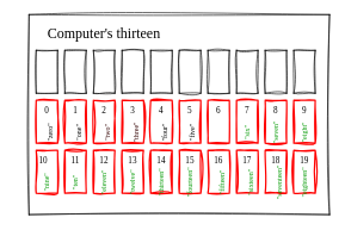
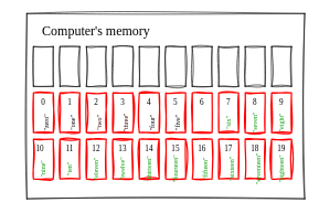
  <mxCell id="0" />
  <mxCell id="1" parent="0" />
  <mxCell id="2" value="" style="rounded=0;whiteSpace=wrap;html=1;sketch=1;hachureGap=4;jiggle=2;curveFitting=1;fontFamily=Architects Daughter;fontSource=https%3A%2F%2Ffonts.googleapis.com%2Fcss%3Ffamily%3DArchitects%2BDaughter;fontSize=20;" parent="1" vertex="1"><mxGeometry x="40" y="20" width="420" height="280" as="geometry" /></mxCell>
- <mxCell id="3" value="Computer's thirteen" style="text;html=1;strokeColor=none;fillColor=none;align=center;verticalAlign=middle;whiteSpace=wrap;rounded=0;fontSize=20;fontFamily=Architects Daughter;" parent="1" vertex="1"><mxGeometry x="20" y="30" width="250" height="30" as="geometry" /></mxCell>
+ <mxCell id="3" value="Computer's memory" style="text;html=1;strokeColor=none;fillColor=none;align=center;verticalAlign=middle;whiteSpace=wrap;rounded=0;fontSize=20;fontFamily=Architects Daughter;" parent="1" vertex="1"><mxGeometry x="20" y="30" width="250" height="30" as="geometry" /></mxCell>
  <mxCell id="4" value="" style="rounded=0;whiteSpace=wrap;html=1;sketch=1;hachureGap=4;jiggle=2;curveFitting=1;fontFamily=Architects Daughter;fontSource=https%3A%2F%2Ffonts.googleapis.com%2Fcss%3Ffamily%3DArchitects%2BDaughter;fontSize=20;" parent="1" vertex="1"><mxGeometry x="50" y="70" width="30" height="60" as="geometry" /></mxCell>
  <mxCell id="5" value="" style="rounded=0;whiteSpace=wrap;html=1;sketch=1;hachureGap=4;jiggle=2;curveFitting=1;fontFamily=Architects Daughter;fontSource=https%3A%2F%2Ffonts.googleapis.com%2Fcss%3Ffamily%3DArchitects%2BDaughter;fontSize=20;" parent="1" vertex="1"><mxGeometry x="90" y="70" width="30" height="60" as="geometry" /></mxCell>
  <mxCell id="6" value="" style="rounded=0;whiteSpace=wrap;html=1;sketch=1;hachureGap=4;jiggle=2;curveFitting=1;fontFamily=Architects Daughter;fontSource=https%3A%2F%2Ffonts.googleapis.com%2Fcss%3Ffamily%3DArchitects%2BDaughter;fontSize=20;" parent="1" vertex="1"><mxGeometry x="130" y="70" width="30" height="60" as="geometry" /></mxCell>
  <mxCell id="7" value="" style="rounded=0;whiteSpace=wrap;html=1;sketch=1;hachureGap=4;jiggle=2;curveFitting=1;fontFamily=Architects Daughter;fontSource=https%3A%2F%2Ffonts.googleapis.com%2Fcss%3Ffamily%3DArchitects%2BDaughter;fontSize=20;" parent="1" vertex="1"><mxGeometry x="170" y="70" width="30" height="60" as="geometry" /></mxCell>
  <mxCell id="8" value="" style="rounded=0;whiteSpace=wrap;html=1;sketch=1;hachureGap=4;jiggle=2;curveFitting=1;fontFamily=Architects Daughter;fontSource=https%3A%2F%2Ffonts.googleapis.com%2Fcss%3Ffamily%3DArchitects%2BDaughter;fontSize=20;" parent="1" vertex="1"><mxGeometry x="210" y="70" width="30" height="60" as="geometry" /></mxCell>
  <mxCell id="9" value="" style="rounded=0;whiteSpace=wrap;html=1;sketch=1;hachureGap=4;jiggle=2;curveFitting=1;fontFamily=Architects Daughter;fontSource=https%3A%2F%2Ffonts.googleapis.com%2Fcss%3Ffamily%3DArchitects%2BDaughter;fontSize=20;" parent="1" vertex="1"><mxGeometry x="250" y="70" width="30" height="60" as="geometry" /></mxCell>
  <mxCell id="10" value="" style="rounded=0;whiteSpace=wrap;html=1;sketch=1;hachureGap=4;jiggle=2;curveFitting=1;fontFamily=Architects Daughter;fontSource=https%3A%2F%2Ffonts.googleapis.com%2Fcss%3Ffamily%3DArchitects%2BDaughter;fontSize=20;" parent="1" vertex="1"><mxGeometry x="290" y="70" width="30" height="60" as="geometry" /></mxCell>
  <mxCell id="11" value="" style="rounded=0;whiteSpace=wrap;html=1;sketch=1;hachureGap=4;jiggle=2;curveFitting=1;fontFamily=Architects Daughter;fontSource=https%3A%2F%2Ffonts.googleapis.com%2Fcss%3Ffamily%3DArchitects%2BDaughter;fontSize=20;" parent="1" vertex="1"><mxGeometry x="330" y="70" width="30" height="60" as="geometry" /></mxCell>
  <mxCell id="12" value="" style="rounded=0;whiteSpace=wrap;html=1;sketch=1;hachureGap=4;jiggle=2;curveFitting=1;fontFamily=Architects Daughter;fontSource=https%3A%2F%2Ffonts.googleapis.com%2Fcss%3Ffamily%3DArchitects%2BDaughter;fontSize=20;" parent="1" vertex="1"><mxGeometry x="370" y="70" width="30" height="60" as="geometry" /></mxCell>
  <mxCell id="13" value="" style="rounded=0;whiteSpace=wrap;html=1;sketch=1;hachureGap=4;jiggle=2;curveFitting=1;fontFamily=Architects Daughter;fontSource=https%3A%2F%2Ffonts.googleapis.com%2Fcss%3Ffamily%3DArchitects%2BDaughter;fontSize=20;" parent="1" vertex="1"><mxGeometry x="410" y="70" width="30" height="60" as="geometry" /></mxCell>
  <mxCell id="14" value="" style="rounded=0;whiteSpace=wrap;html=1;sketch=1;hachureGap=4;jiggle=2;curveFitting=1;fontFamily=Architects Daughter;fontSource=https%3A%2F%2Ffonts.googleapis.com%2Fcss%3Ffamily%3DArchitects%2BDaughter;fontSize=20;strokeWidth=2;strokeColor=#FF0000;" parent="1" vertex="1"><mxGeometry x="50" y="140" width="30" height="60" as="geometry" /></mxCell>
  <mxCell id="15" value="" style="rounded=0;whiteSpace=wrap;html=1;sketch=1;hachureGap=4;jiggle=2;curveFitting=1;fontFamily=Architects Daughter;fontSource=https%3A%2F%2Ffonts.googleapis.com%2Fcss%3Ffamily%3DArchitects%2BDaughter;fontSize=20;strokeWidth=2;strokeColor=#FF0000;" parent="1" vertex="1"><mxGeometry x="90" y="140" width="30" height="60" as="geometry" /></mxCell>
  <mxCell id="16" value="" style="rounded=0;whiteSpace=wrap;html=1;sketch=1;hachureGap=4;jiggle=2;curveFitting=1;fontFamily=Architects Daughter;fontSource=https%3A%2F%2Ffonts.googleapis.com%2Fcss%3Ffamily%3DArchitects%2BDaughter;fontSize=20;strokeWidth=2;strokeColor=#FF0000;" parent="1" vertex="1"><mxGeometry x="130" y="140" width="30" height="60" as="geometry" /></mxCell>
  <mxCell id="17" value="" style="rounded=0;whiteSpace=wrap;html=1;sketch=1;hachureGap=4;jiggle=2;curveFitting=1;fontFamily=Architects Daughter;fontSource=https%3A%2F%2Ffonts.googleapis.com%2Fcss%3Ffamily%3DArchitects%2BDaughter;fontSize=20;strokeWidth=2;strokeColor=#FF0000;" parent="1" vertex="1"><mxGeometry x="170" y="140" width="30" height="60" as="geometry" /></mxCell>
  <mxCell id="18" value="" style="rounded=0;whiteSpace=wrap;html=1;sketch=1;hachureGap=4;jiggle=2;curveFitting=1;fontFamily=Architects Daughter;fontSource=https%3A%2F%2Ffonts.googleapis.com%2Fcss%3Ffamily%3DArchitects%2BDaughter;fontSize=20;strokeWidth=2;strokeColor=#FF0000;" parent="1" vertex="1"><mxGeometry x="210" y="140" width="30" height="60" as="geometry" /></mxCell>
  <mxCell id="19" value="" style="rounded=0;whiteSpace=wrap;html=1;sketch=1;hachureGap=4;jiggle=2;curveFitting=1;fontFamily=Architects Daughter;fontSource=https%3A%2F%2Ffonts.googleapis.com%2Fcss%3Ffamily%3DArchitects%2BDaughter;fontSize=20;strokeWidth=2;strokeColor=#FF0000;" parent="1" vertex="1"><mxGeometry x="250" y="140" width="30" height="60" as="geometry" /></mxCell>
  <mxCell id="20" value="" style="rounded=0;whiteSpace=wrap;html=1;sketch=1;hachureGap=4;jiggle=2;curveFitting=1;fontFamily=Architects Daughter;fontSource=https%3A%2F%2Ffonts.googleapis.com%2Fcss%3Ffamily%3DArchitects%2BDaughter;fontSize=20;strokeWidth=2;strokeColor=#FF0000;" parent="1" vertex="1"><mxGeometry x="290" y="140" width="30" height="60" as="geometry" /></mxCell>
  <mxCell id="21" value="" style="rounded=0;whiteSpace=wrap;html=1;sketch=1;hachureGap=4;jiggle=2;curveFitting=1;fontFamily=Architects Daughter;fontSource=https%3A%2F%2Ffonts.googleapis.com%2Fcss%3Ffamily%3DArchitects%2BDaughter;fontSize=20;strokeWidth=2;strokeColor=#FF0000;" parent="1" vertex="1"><mxGeometry x="370" y="140" width="30" height="60" as="geometry" /></mxCell>
  <mxCell id="22" value="" style="rounded=0;whiteSpace=wrap;html=1;sketch=1;hachureGap=4;jiggle=2;curveFitting=1;fontFamily=Architects Daughter;fontSource=https%3A%2F%2Ffonts.googleapis.com%2Fcss%3Ffamily%3DArchitects%2BDaughter;fontSize=20;strokeWidth=2;strokeColor=#FF0000;" parent="1" vertex="1"><mxGeometry x="410" y="140" width="30" height="60" as="geometry" /></mxCell>
  <mxCell id="23" value="" style="rounded=0;whiteSpace=wrap;html=1;sketch=1;hachureGap=4;jiggle=2;curveFitting=1;fontFamily=Architects Daughter;fontSource=https%3A%2F%2Ffonts.googleapis.com%2Fcss%3Ffamily%3DArchitects%2BDaughter;fontSize=20;strokeWidth=2;strokeColor=#FF0000;" parent="1" vertex="1"><mxGeometry x="330" y="140" width="30" height="60" as="geometry" /></mxCell>
  <mxCell id="24" value="&lt;font style=&quot;font-size: 10px;&quot;&gt;&quot;zero&quot;&lt;/font&gt;" style="text;html=1;strokeColor=none;fillColor=none;align=center;verticalAlign=middle;whiteSpace=wrap;rounded=0;fontSize=20;fontFamily=Architects Daughter;rotation=-90;" parent="1" vertex="1"><mxGeometry x="45" y="170" width="40" height="30" as="geometry" /></mxCell>
  <mxCell id="25" value="&lt;font style=&quot;font-size: 10px;&quot;&gt;&quot;one&quot;&lt;/font&gt;" style="text;html=1;strokeColor=none;fillColor=none;align=center;verticalAlign=middle;whiteSpace=wrap;rounded=0;fontSize=20;fontFamily=Architects Daughter;rotation=-90;" parent="1" vertex="1"><mxGeometry x="85" y="170" width="40" height="30" as="geometry" /></mxCell>
  <mxCell id="26" value="&lt;font color=&quot;#330000&quot; style=&quot;font-size: 10px;&quot;&gt;&quot;two&quot;&lt;/font&gt;" style="text;html=1;strokeColor=none;fillColor=none;align=center;verticalAlign=middle;whiteSpace=wrap;rounded=0;fontSize=20;fontFamily=Architects Daughter;rotation=-90;" parent="1" vertex="1"><mxGeometry x="125" y="170" width="40" height="30" as="geometry" /></mxCell>
  <mxCell id="27" value="&lt;font color=&quot;#330000&quot; style=&quot;font-size: 10px;&quot;&gt;&quot;three&quot;&lt;/font&gt;" style="text;html=1;strokeColor=none;fillColor=none;align=center;verticalAlign=middle;whiteSpace=wrap;rounded=0;fontSize=20;fontFamily=Architects Daughter;rotation=-90;" parent="1" vertex="1"><mxGeometry x="165" y="170" width="40" height="30" as="geometry" /></mxCell>
  <mxCell id="28" value="&lt;font style=&quot;&quot;&gt;&lt;font style=&quot;font-size: 10px;&quot;&gt;&quot;four&quot;&lt;/font&gt;&lt;br&gt;&lt;/font&gt;" style="text;html=1;strokeColor=none;fillColor=none;align=center;verticalAlign=middle;whiteSpace=wrap;rounded=0;fontSize=20;fontFamily=Architects Daughter;rotation=-90;" parent="1" vertex="1"><mxGeometry x="205" y="170" width="40" height="30" as="geometry" /></mxCell>
  <mxCell id="29" value="&lt;font style=&quot;font-size: 10px;&quot;&gt;&quot;five&quot;&lt;/font&gt;" style="text;html=1;strokeColor=none;fillColor=none;align=center;verticalAlign=middle;whiteSpace=wrap;rounded=0;fontSize=20;fontFamily=Architects Daughter;rotation=-90;" parent="1" vertex="1"><mxGeometry x="244" y="170" width="40" height="30" as="geometry" /></mxCell>
  <mxCell id="30" value="&lt;font color=&quot;#009900&quot; style=&quot;font-size: 10px;&quot;&gt;&quot;six&quot;&lt;/font&gt;" style="text;html=1;strokeColor=none;fillColor=none;align=center;verticalAlign=middle;whiteSpace=wrap;rounded=0;fontSize=20;fontFamily=Architects Daughter;rotation=-90;" parent="1" vertex="1"><mxGeometry x="320" y="170" width="40" height="30" as="geometry" /></mxCell>
  <mxCell id="31" value="&lt;font color=&quot;#009900&quot; style=&quot;font-size: 10px;&quot;&gt;&quot;seven&quot;&lt;/font&gt;" style="text;html=1;strokeColor=none;fillColor=none;align=center;verticalAlign=middle;whiteSpace=wrap;rounded=0;fontSize=20;fontFamily=Architects Daughter;rotation=-90;" parent="1" vertex="1"><mxGeometry x="360" y="170" width="40" height="30" as="geometry" /></mxCell>
  <mxCell id="32" value="&lt;font color=&quot;#009900&quot; style=&quot;font-size: 10px;&quot;&gt;&quot;eight&quot;&lt;/font&gt;" style="text;html=1;strokeColor=none;fillColor=none;align=center;verticalAlign=middle;whiteSpace=wrap;rounded=0;fontSize=20;fontFamily=Architects Daughter;rotation=-90;" parent="1" vertex="1"><mxGeometry x="400" y="170" width="40" height="30" as="geometry" /></mxCell>
  <mxCell id="33" value="" style="rounded=0;whiteSpace=wrap;html=1;sketch=1;hachureGap=4;jiggle=2;curveFitting=1;fontFamily=Architects Daughter;fontSource=https%3A%2F%2Ffonts.googleapis.com%2Fcss%3Ffamily%3DArchitects%2BDaughter;fontSize=20;strokeWidth=2;strokeColor=#FF0000;" parent="1" vertex="1"><mxGeometry x="50" y="210" width="30" height="60" as="geometry" /></mxCell>
  <mxCell id="34" value="" style="rounded=0;whiteSpace=wrap;html=1;sketch=1;hachureGap=4;jiggle=2;curveFitting=1;fontFamily=Architects Daughter;fontSource=https%3A%2F%2Ffonts.googleapis.com%2Fcss%3Ffamily%3DArchitects%2BDaughter;fontSize=20;strokeWidth=2;strokeColor=#FF0000;" parent="1" vertex="1"><mxGeometry x="90" y="210" width="30" height="60" as="geometry" /></mxCell>
  <mxCell id="35" value="" style="rounded=0;whiteSpace=wrap;html=1;sketch=1;hachureGap=4;jiggle=2;curveFitting=1;fontFamily=Architects Daughter;fontSource=https%3A%2F%2Ffonts.googleapis.com%2Fcss%3Ffamily%3DArchitects%2BDaughter;fontSize=20;strokeWidth=2;strokeColor=#FF0000;" parent="1" vertex="1"><mxGeometry x="130" y="210" width="30" height="60" as="geometry" /></mxCell>
  <mxCell id="36" value="" style="rounded=0;whiteSpace=wrap;html=1;sketch=1;hachureGap=4;jiggle=2;curveFitting=1;fontFamily=Architects Daughter;fontSource=https%3A%2F%2Ffonts.googleapis.com%2Fcss%3Ffamily%3DArchitects%2BDaughter;fontSize=20;strokeWidth=2;strokeColor=#FF0000;" parent="1" vertex="1"><mxGeometry x="170" y="210" width="30" height="60" as="geometry" /></mxCell>
  <mxCell id="37" value="" style="rounded=0;whiteSpace=wrap;html=1;sketch=1;hachureGap=4;jiggle=2;curveFitting=1;fontFamily=Architects Daughter;fontSource=https%3A%2F%2Ffonts.googleapis.com%2Fcss%3Ffamily%3DArchitects%2BDaughter;fontSize=20;strokeWidth=2;strokeColor=#FF0000;" parent="1" vertex="1"><mxGeometry x="210" y="210" width="30" height="60" as="geometry" /></mxCell>
  <mxCell id="38" value="" style="rounded=0;whiteSpace=wrap;html=1;sketch=1;hachureGap=4;jiggle=2;curveFitting=1;fontFamily=Architects Daughter;fontSource=https%3A%2F%2Ffonts.googleapis.com%2Fcss%3Ffamily%3DArchitects%2BDaughter;fontSize=20;strokeWidth=2;strokeColor=#FF0000;" parent="1" vertex="1"><mxGeometry x="250" y="210" width="30" height="60" as="geometry" /></mxCell>
  <mxCell id="39" value="" style="rounded=0;whiteSpace=wrap;html=1;sketch=1;hachureGap=4;jiggle=2;curveFitting=1;fontFamily=Architects Daughter;fontSource=https%3A%2F%2Ffonts.googleapis.com%2Fcss%3Ffamily%3DArchitects%2BDaughter;fontSize=20;strokeWidth=2;strokeColor=#FF0000;" parent="1" vertex="1"><mxGeometry x="290" y="210" width="30" height="60" as="geometry" /></mxCell>
  <mxCell id="40" value="" style="rounded=0;whiteSpace=wrap;html=1;sketch=1;hachureGap=4;jiggle=2;curveFitting=1;fontFamily=Architects Daughter;fontSource=https%3A%2F%2Ffonts.googleapis.com%2Fcss%3Ffamily%3DArchitects%2BDaughter;fontSize=20;strokeWidth=2;strokeColor=#FF0000;" parent="1" vertex="1"><mxGeometry x="370" y="210" width="30" height="60" as="geometry" /></mxCell>
  <mxCell id="41" value="" style="rounded=0;whiteSpace=wrap;html=1;sketch=1;hachureGap=4;jiggle=2;curveFitting=1;fontFamily=Architects Daughter;fontSource=https%3A%2F%2Ffonts.googleapis.com%2Fcss%3Ffamily%3DArchitects%2BDaughter;fontSize=20;strokeWidth=2;strokeColor=#FF0000;" parent="1" vertex="1"><mxGeometry x="410" y="210" width="30" height="60" as="geometry" /></mxCell>
  <mxCell id="42" value="" style="rounded=0;whiteSpace=wrap;html=1;sketch=1;hachureGap=4;jiggle=2;curveFitting=1;fontFamily=Architects Daughter;fontSource=https%3A%2F%2Ffonts.googleapis.com%2Fcss%3Ffamily%3DArchitects%2BDaughter;fontSize=20;strokeWidth=2;strokeColor=#FF0000;" parent="1" vertex="1"><mxGeometry x="330" y="210" width="30" height="60" as="geometry" /></mxCell>
  <mxCell id="43" value="&lt;font color=&quot;#009900&quot; style=&quot;font-size: 10px;&quot;&gt;&quot;ten&quot;&lt;/font&gt;" style="text;html=1;strokeColor=none;fillColor=none;align=center;verticalAlign=middle;whiteSpace=wrap;rounded=0;fontSize=20;fontFamily=Architects Daughter;rotation=-90;" parent="1" vertex="1"><mxGeometry x="80" y="240" width="40" height="30" as="geometry" /></mxCell>
  <mxCell id="44" value="&lt;font color=&quot;#009900&quot; style=&quot;font-size: 10px;&quot;&gt;&quot;eleven&quot;&lt;/font&gt;" style="text;html=1;strokeColor=none;fillColor=none;align=center;verticalAlign=middle;whiteSpace=wrap;rounded=0;fontSize=20;fontFamily=Architects Daughter;rotation=-90;" parent="1" vertex="1"><mxGeometry x="120" y="240" width="40" height="30" as="geometry" /></mxCell>
  <mxCell id="45" value="&lt;font color=&quot;#009900&quot; style=&quot;font-size: 10px;&quot;&gt;&quot;twelve&quot;&lt;/font&gt;" style="text;html=1;strokeColor=none;fillColor=none;align=center;verticalAlign=middle;whiteSpace=wrap;rounded=0;fontSize=20;fontFamily=Architects Daughter;rotation=-90;" parent="1" vertex="1"><mxGeometry x="160" y="240" width="40" height="30" as="geometry" /></mxCell>
  <mxCell id="46" value="&lt;font color=&quot;#009900&quot; style=&quot;font-size: 10px;&quot;&gt;&quot;thirteen&quot;&lt;/font&gt;" style="text;html=1;strokeColor=none;fillColor=none;align=center;verticalAlign=middle;whiteSpace=wrap;rounded=0;fontSize=20;fontFamily=Architects Daughter;rotation=-90;" parent="1" vertex="1"><mxGeometry x="200" y="240" width="40" height="30" as="geometry" /></mxCell>
  <mxCell id="47" value="&lt;font color=&quot;#009900&quot; style=&quot;font-size: 10px;&quot;&gt;&quot;fourteen&quot;&lt;/font&gt;" style="text;html=1;strokeColor=none;fillColor=none;align=center;verticalAlign=middle;whiteSpace=wrap;rounded=0;fontSize=20;fontFamily=Architects Daughter;rotation=-90;" parent="1" vertex="1"><mxGeometry x="240" y="240" width="40" height="30" as="geometry" /></mxCell>
  <mxCell id="48" value="&lt;font color=&quot;#009900&quot; style=&quot;font-size: 10px;&quot;&gt;&quot;fifteen&quot;&lt;/font&gt;" style="text;html=1;strokeColor=none;fillColor=none;align=center;verticalAlign=middle;whiteSpace=wrap;rounded=0;fontSize=20;fontFamily=Architects Daughter;rotation=-90;" parent="1" vertex="1"><mxGeometry x="285" y="240" width="40" height="30" as="geometry" /></mxCell>
  <mxCell id="49" value="&lt;font color=&quot;#009900&quot; style=&quot;font-size: 10px;&quot;&gt;&quot;sixteen&quot;&lt;/font&gt;" style="text;html=1;strokeColor=none;fillColor=none;align=center;verticalAlign=middle;whiteSpace=wrap;rounded=0;fontSize=20;fontFamily=Architects Daughter;rotation=-90;" parent="1" vertex="1"><mxGeometry x="325" y="240" width="40" height="30" as="geometry" /></mxCell>
  <mxCell id="50" value="&lt;font color=&quot;#009900&quot; style=&quot;font-size: 10px;&quot;&gt;&quot;seventeen&quot;&lt;/font&gt;" style="text;html=1;strokeColor=none;fillColor=none;align=center;verticalAlign=middle;whiteSpace=wrap;rounded=0;fontSize=20;fontFamily=Architects Daughter;rotation=-90;" parent="1" vertex="1"><mxGeometry x="365" y="240" width="40" height="30" as="geometry" /></mxCell>
  <mxCell id="51" value="&lt;font color=&quot;#009900&quot; style=&quot;font-size: 10px;&quot;&gt;&quot;eighteen&quot;&lt;/font&gt;" style="text;html=1;strokeColor=none;fillColor=none;align=center;verticalAlign=middle;whiteSpace=wrap;rounded=0;fontSize=20;fontFamily=Architects Daughter;rotation=-90;" parent="1" vertex="1"><mxGeometry x="400" y="240" width="40" height="30" as="geometry" /></mxCell>
  <mxCell id="52" value="&lt;font style=&quot;font-size: 12px;&quot;&gt;0&lt;/font&gt;" style="text;html=1;strokeColor=none;fillColor=none;align=center;verticalAlign=middle;whiteSpace=wrap;rounded=0;fontSize=20;fontFamily=Architects Daughter;rotation=0;" parent="1" vertex="1"><mxGeometry x="50" y="140" width="30" height="20" as="geometry" /></mxCell>
  <mxCell id="53" value="&lt;font style=&quot;font-size: 12px;&quot;&gt;1&lt;/font&gt;" style="text;html=1;strokeColor=none;fillColor=none;align=center;verticalAlign=middle;whiteSpace=wrap;rounded=0;fontSize=20;fontFamily=Architects Daughter;rotation=0;" parent="1" vertex="1"><mxGeometry x="90" y="140" width="30" height="20" as="geometry" /></mxCell>
  <mxCell id="54" value="&lt;font style=&quot;font-size: 12px;&quot;&gt;2&lt;/font&gt;" style="text;html=1;strokeColor=none;fillColor=none;align=center;verticalAlign=middle;whiteSpace=wrap;rounded=0;fontSize=20;fontFamily=Architects Daughter;rotation=0;" parent="1" vertex="1"><mxGeometry x="130" y="140" width="30" height="20" as="geometry" /></mxCell>
  <mxCell id="55" value="&lt;font style=&quot;font-size: 12px;&quot;&gt;3&lt;/font&gt;" style="text;html=1;strokeColor=none;fillColor=none;align=center;verticalAlign=middle;whiteSpace=wrap;rounded=0;fontSize=20;fontFamily=Architects Daughter;rotation=0;" parent="1" vertex="1"><mxGeometry x="170" y="140" width="30" height="20" as="geometry" /></mxCell>
  <mxCell id="56" value="&lt;font style=&quot;font-size: 12px;&quot;&gt;4&lt;/font&gt;" style="text;html=1;strokeColor=none;fillColor=none;align=center;verticalAlign=middle;whiteSpace=wrap;rounded=0;fontSize=20;fontFamily=Architects Daughter;rotation=0;" parent="1" vertex="1"><mxGeometry x="210" y="140" width="30" height="20" as="geometry" /></mxCell>
  <mxCell id="57" value="&lt;font style=&quot;font-size: 12px;&quot;&gt;5&lt;/font&gt;" style="text;html=1;strokeColor=none;fillColor=none;align=center;verticalAlign=middle;whiteSpace=wrap;rounded=0;fontSize=20;fontFamily=Architects Daughter;rotation=0;" parent="1" vertex="1"><mxGeometry x="250" y="140" width="30" height="20" as="geometry" /></mxCell>
  <mxCell id="58" value="&lt;font style=&quot;font-size: 12px;&quot;&gt;6&lt;/font&gt;" style="text;html=1;strokeColor=none;fillColor=none;align=center;verticalAlign=middle;whiteSpace=wrap;rounded=0;fontSize=20;fontFamily=Architects Daughter;rotation=0;" parent="1" vertex="1"><mxGeometry x="290" y="140" width="30" height="20" as="geometry" /></mxCell>
  <mxCell id="59" value="&lt;font style=&quot;font-size: 12px;&quot;&gt;7&lt;/font&gt;" style="text;html=1;strokeColor=none;fillColor=none;align=center;verticalAlign=middle;whiteSpace=wrap;rounded=0;fontSize=20;fontFamily=Architects Daughter;rotation=0;" parent="1" vertex="1"><mxGeometry x="330" y="140" width="30" height="20" as="geometry" /></mxCell>
  <mxCell id="60" value="&lt;font style=&quot;font-size: 12px;&quot;&gt;8&lt;/font&gt;" style="text;html=1;strokeColor=none;fillColor=none;align=center;verticalAlign=middle;whiteSpace=wrap;rounded=0;fontSize=20;fontFamily=Architects Daughter;rotation=0;" parent="1" vertex="1"><mxGeometry x="370" y="140" width="30" height="20" as="geometry" /></mxCell>
  <mxCell id="61" value="&lt;font style=&quot;font-size: 12px;&quot;&gt;9&lt;/font&gt;" style="text;html=1;strokeColor=none;fillColor=none;align=center;verticalAlign=middle;whiteSpace=wrap;rounded=0;fontSize=20;fontFamily=Architects Daughter;rotation=0;" parent="1" vertex="1"><mxGeometry x="410" y="140" width="30" height="20" as="geometry" /></mxCell>
  <mxCell id="62" value="&lt;font style=&quot;font-size: 12px;&quot;&gt;10&lt;/font&gt;" style="text;html=1;strokeColor=none;fillColor=none;align=center;verticalAlign=middle;whiteSpace=wrap;rounded=0;fontSize=20;fontFamily=Architects Daughter;rotation=0;" parent="1" vertex="1"><mxGeometry x="45" y="210" width="30" height="20" as="geometry" /></mxCell>
  <mxCell id="63" value="&lt;font style=&quot;font-size: 12px;&quot;&gt;11&lt;/font&gt;" style="text;html=1;strokeColor=none;fillColor=none;align=center;verticalAlign=middle;whiteSpace=wrap;rounded=0;fontSize=20;fontFamily=Architects Daughter;rotation=0;" parent="1" vertex="1"><mxGeometry x="90" y="210" width="30" height="20" as="geometry" /></mxCell>
  <mxCell id="64" value="&lt;font style=&quot;font-size: 12px;&quot;&gt;12&lt;/font&gt;" style="text;html=1;strokeColor=none;fillColor=none;align=center;verticalAlign=middle;whiteSpace=wrap;rounded=0;fontSize=20;fontFamily=Architects Daughter;rotation=0;" parent="1" vertex="1"><mxGeometry x="130" y="210" width="30" height="20" as="geometry" /></mxCell>
  <mxCell id="65" value="&lt;font style=&quot;font-size: 12px;&quot;&gt;13&lt;/font&gt;" style="text;html=1;strokeColor=none;fillColor=none;align=center;verticalAlign=middle;whiteSpace=wrap;rounded=0;fontSize=20;fontFamily=Architects Daughter;rotation=0;" parent="1" vertex="1"><mxGeometry x="170" y="210" width="30" height="20" as="geometry" /></mxCell>
  <mxCell id="66" value="&lt;font style=&quot;font-size: 12px;&quot;&gt;14&lt;/font&gt;" style="text;html=1;strokeColor=none;fillColor=none;align=center;verticalAlign=middle;whiteSpace=wrap;rounded=0;fontSize=20;fontFamily=Architects Daughter;rotation=0;" parent="1" vertex="1"><mxGeometry x="210" y="210" width="30" height="20" as="geometry" /></mxCell>
  <mxCell id="67" value="&lt;font style=&quot;font-size: 12px;&quot;&gt;15&lt;/font&gt;" style="text;html=1;strokeColor=none;fillColor=none;align=center;verticalAlign=middle;whiteSpace=wrap;rounded=0;fontSize=20;fontFamily=Architects Daughter;rotation=0;" parent="1" vertex="1"><mxGeometry x="250" y="210" width="30" height="20" as="geometry" /></mxCell>
  <mxCell id="68" value="&lt;font style=&quot;font-size: 12px;&quot;&gt;16&lt;/font&gt;" style="text;html=1;strokeColor=none;fillColor=none;align=center;verticalAlign=middle;whiteSpace=wrap;rounded=0;fontSize=20;fontFamily=Architects Daughter;rotation=0;" parent="1" vertex="1"><mxGeometry x="290" y="210" width="30" height="20" as="geometry" /></mxCell>
  <mxCell id="69" value="&lt;font style=&quot;font-size: 12px;&quot;&gt;17&lt;/font&gt;" style="text;html=1;strokeColor=none;fillColor=none;align=center;verticalAlign=middle;whiteSpace=wrap;rounded=0;fontSize=20;fontFamily=Architects Daughter;rotation=0;" parent="1" vertex="1"><mxGeometry x="330" y="210" width="30" height="20" as="geometry" /></mxCell>
  <mxCell id="70" value="&lt;font style=&quot;font-size: 12px;&quot;&gt;18&lt;/font&gt;" style="text;html=1;strokeColor=none;fillColor=none;align=center;verticalAlign=middle;whiteSpace=wrap;rounded=0;fontSize=20;fontFamily=Architects Daughter;rotation=0;" parent="1" vertex="1"><mxGeometry x="370" y="210" width="30" height="20" as="geometry" /></mxCell>
  <mxCell id="71" value="&lt;font style=&quot;font-size: 12px;&quot;&gt;19&lt;/font&gt;" style="text;html=1;strokeColor=none;fillColor=none;align=center;verticalAlign=middle;whiteSpace=wrap;rounded=0;fontSize=20;fontFamily=Architects Daughter;rotation=0;" parent="1" vertex="1"><mxGeometry x="410" y="210" width="30" height="20" as="geometry" /></mxCell>
  <mxCell id="72" value="&lt;font color=&quot;#009900&quot; style=&quot;font-size: 10px;&quot;&gt;&quot;nine&quot;&lt;/font&gt;" style="text;html=1;strokeColor=none;fillColor=none;align=center;verticalAlign=middle;whiteSpace=wrap;rounded=0;fontSize=20;fontFamily=Architects Daughter;rotation=-90;" parent="1" vertex="1"><mxGeometry x="40" y="240" width="40" height="30" as="geometry" /></mxCell>
